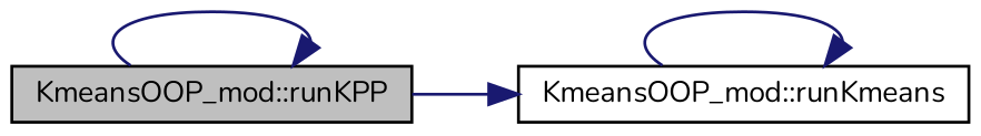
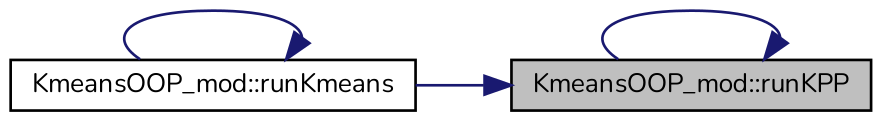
  digraph {
    rankdir=RL
    fontname=Nunito
    node [color=black fontname=Nunito fontsize=10 shape=record style=filled]
    edge [color=midnightblue dir=back fontname=Nunito fontsize=10 labelfontname=Helvetica labelfontsize=10 style=solid]
    n1 [fillcolor=grey75 fontcolor=black height=0.2 label="KmeansOOP_mod::runKPP" width=0.4]
    n2 [fillcolor=white height=0.2 label="KmeansOOP_mod::runKmeans" width=0.4]
    n1 -> n1
-   n2 -> n1
+   n1 -> n2
    n2 -> n2
  }
